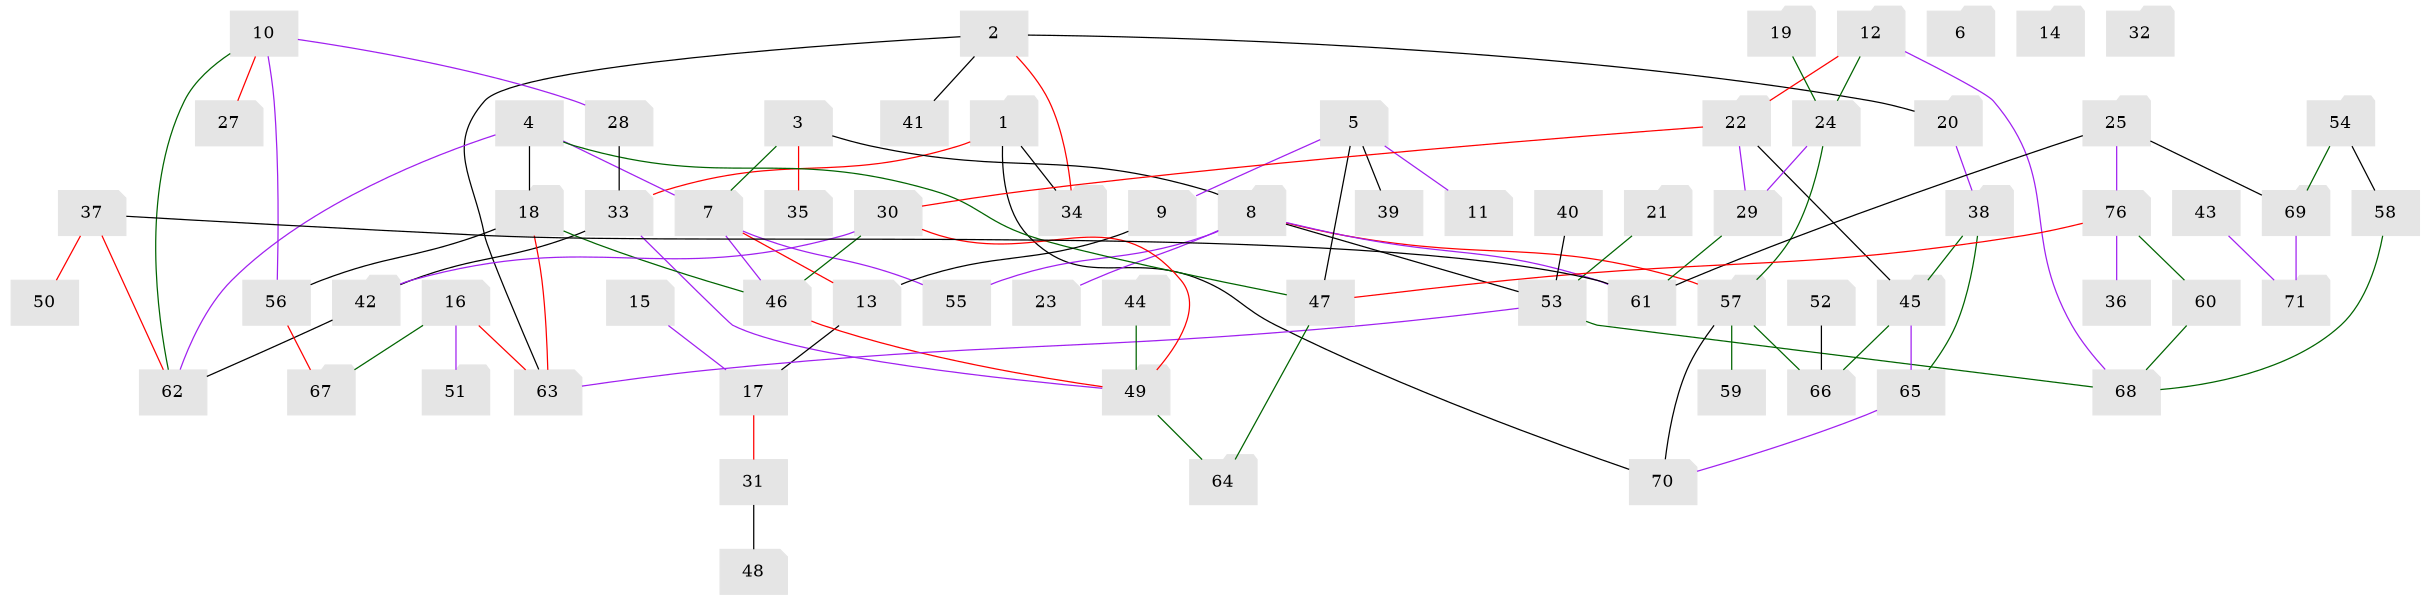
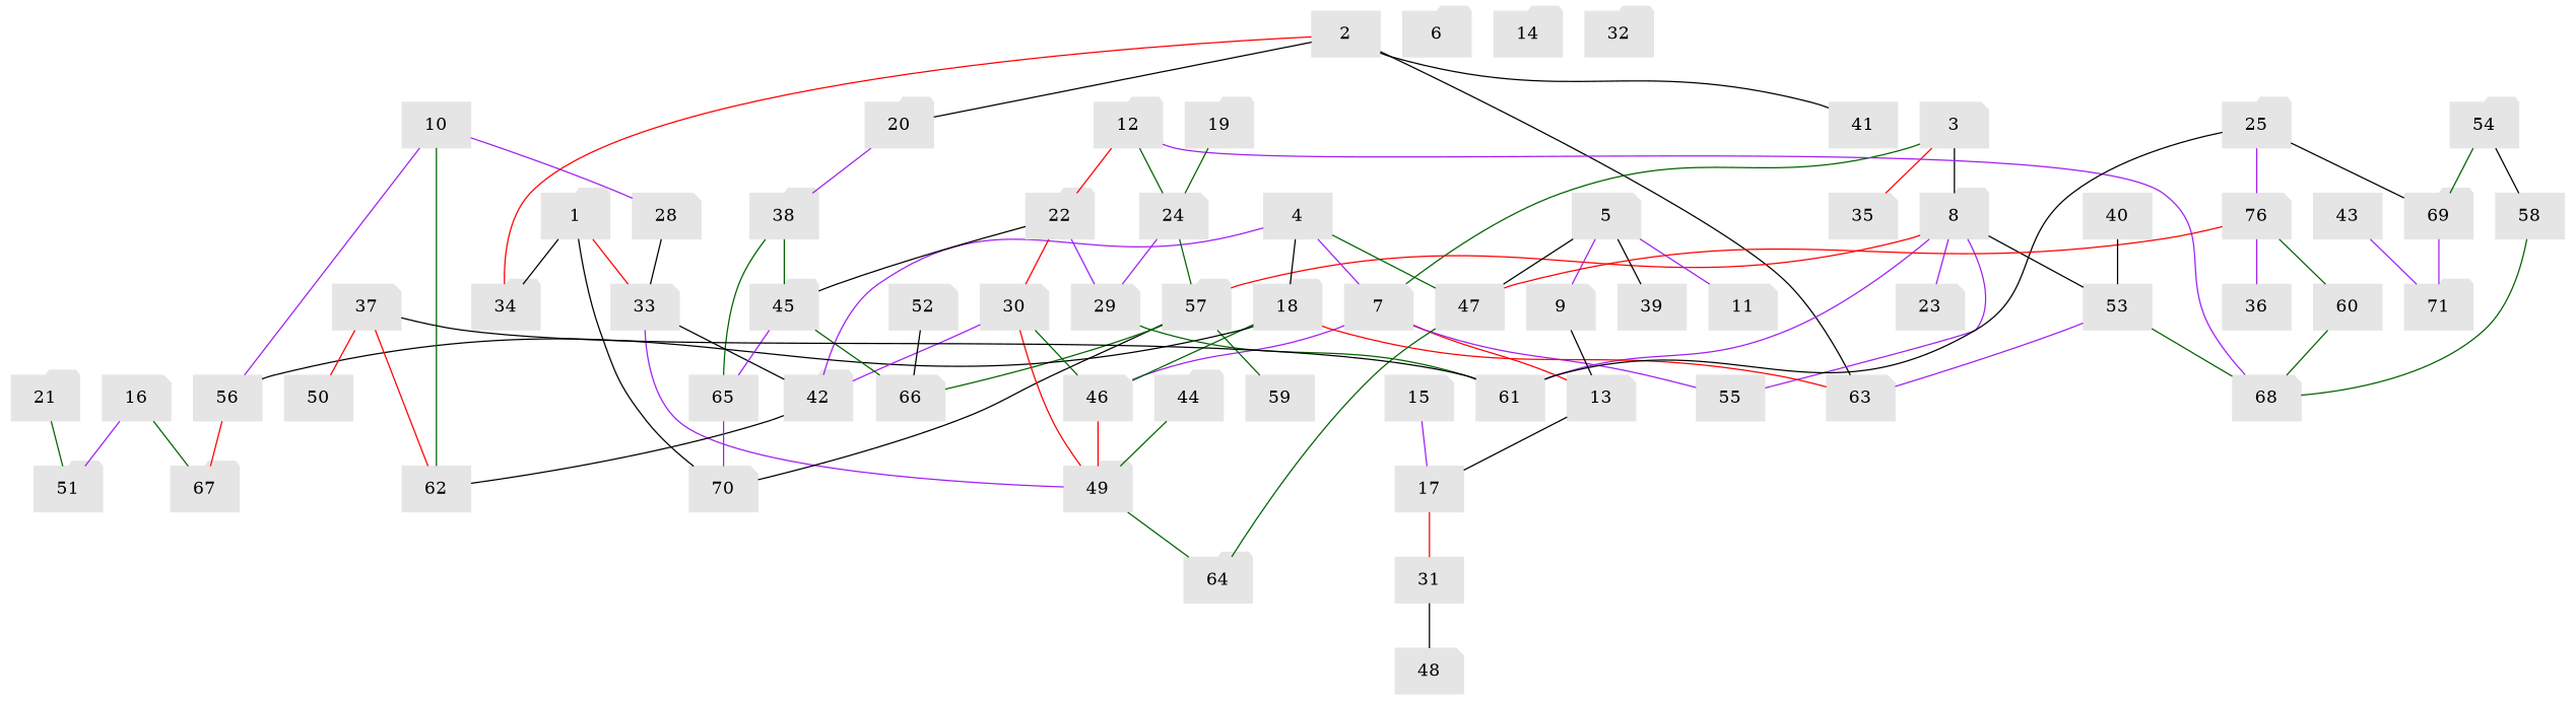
  graph {
    node [color=gray90 shape=folder style=filled]
    edge [color=purple]
    1
    33 [shape=note]
    34
    70 [shape=note]
    42
    49
    2 [shape=box]
    20
    41 [shape=box]
    63 [shape=note]
    38
    3 [shape=note]
    7 [shape=note]
    8
    35 [shape=note]
    13 [shape=note]
    46 [shape=note]
    55 [shape=box]
    23 [shape=note]
    53 [shape=box]
    57
    61 [shape=box]
    4 [shape=box]
    18
    47 [shape=box]
    62 [shape=box]
    56 [shape=box]
    64
    5 [shape=note]
    9 [shape=note]
    11 [shape=note]
    39 [shape=box]
    6
    17 [shape=box]
    68 [shape=note]
    66 [shape=note]
    59 [shape=box]
    10 [shape=box]
-   27 [shape=note]
    28 [shape=note]
    67
    12
    22
    24 [shape=note]
    29 [shape=note]
    30 [shape=note]
    45
    31 [shape=box]
    14
    15 [shape=note]
    16 [shape=note]
    51
    48 [shape=note]
    19
    65 [shape=box]
    21
    25
    n58 [label=76 shape=note]
    69
    36 [shape=box]
    60 [shape=box]
    71
    32
    37 [shape=note]
    50 [shape=box]
    40 [shape=box]
    43 [shape=box]
    44
    52 [shape=note]
    54
    58 [shape=box]
    1 -- 33 [color=red]
    1 -- 34 [color=black]
    1 -- 70 [color=black]
    33 -- 42 [color=black]
    33 -- 49
    42 -- 62 [color=black]
    49 -- 64 [color=darkgreen]
    2 -- 34 [color=red]
    2 -- 20 [color=black]
    2 -- 41 [color=black]
    2 -- 63 [color=black]
    20 -- 38
    38 -- 45 [color=darkgreen]
    38 -- 65 [color=darkgreen]
    3 -- 7 [color=darkgreen]
    3 -- 8 [color=black]
    3 -- 35 [color=red]
    7 -- 13 [color=red]
    7 -- 46
    7 -- 55
    8 -- 55
    8 -- 23
    8 -- 53 [color=black]
    8 -- 57 [color=red]
    8 -- 61
    13 -- 17 [color=black]
    46 -- 49 [color=red]
    53 -- 63
    53 -- 68 [color=darkgreen]
    57 -- 70 [color=black]
    57 -- 66 [color=darkgreen]
    57 -- 59 [color=darkgreen]
    4 -- 7
    4 -- 18 [color=black]
    4 -- 47 [color=darkgreen]
-   4 -- 62
+   4 -- 42
    18 -- 63 [color=red]
    18 -- 46 [color=darkgreen]
    18 -- 56 [color=black]
    47 -- 64 [color=darkgreen]
    56 -- 67 [color=red]
    5 -- 47 [color=black]
    5 -- 9
    5 -- 11
    5 -- 39 [color=black]
    9 -- 13 [color=black]
    17 -- 31 [color=red]
    10 -- 62 [color=darkgreen]
    10 -- 56
-   10 -- 27 [color=red]
    10 -- 28
    28 -- 33 [color=black]
    12 -- 68
    12 -- 22 [color=red]
    12 -- 24 [color=darkgreen]
    22 -- 29
    22 -- 30 [color=red]
    22 -- 45 [color=black]
    24 -- 57 [color=darkgreen]
    24 -- 29
    29 -- 61 [color=darkgreen]
    30 -- 42
    30 -- 49 [color=red]
    30 -- 46 [color=darkgreen]
    45 -- 66 [color=darkgreen]
    45 -- 65
    31 -- 48 [color=black]
    15 -- 17
-   16 -- 63 [color=red]
    16 -- 67 [color=darkgreen]
    16 -- 51
    19 -- 24 [color=darkgreen]
    65 -- 70
-   21 -- 53 [color=darkgreen]
+   21 -- 51 [color=darkgreen]
    25 -- 61 [color=black]
    25 -- n58
    25 -- 69 [color=black]
    n58 -- 47 [color=red]
    n58 -- 36
    n58 -- 60 [color=darkgreen]
    69 -- 71
    60 -- 68 [color=darkgreen]
    37 -- 61 [color=black]
    37 -- 62 [color=red]
    37 -- 50 [color=red]
    40 -- 53 [color=black]
    43 -- 71
    44 -- 49 [color=darkgreen]
    52 -- 66 [color=black]
    54 -- 69 [color=darkgreen]
    54 -- 58 [color=black]
    58 -- 68 [color=darkgreen]
  }
